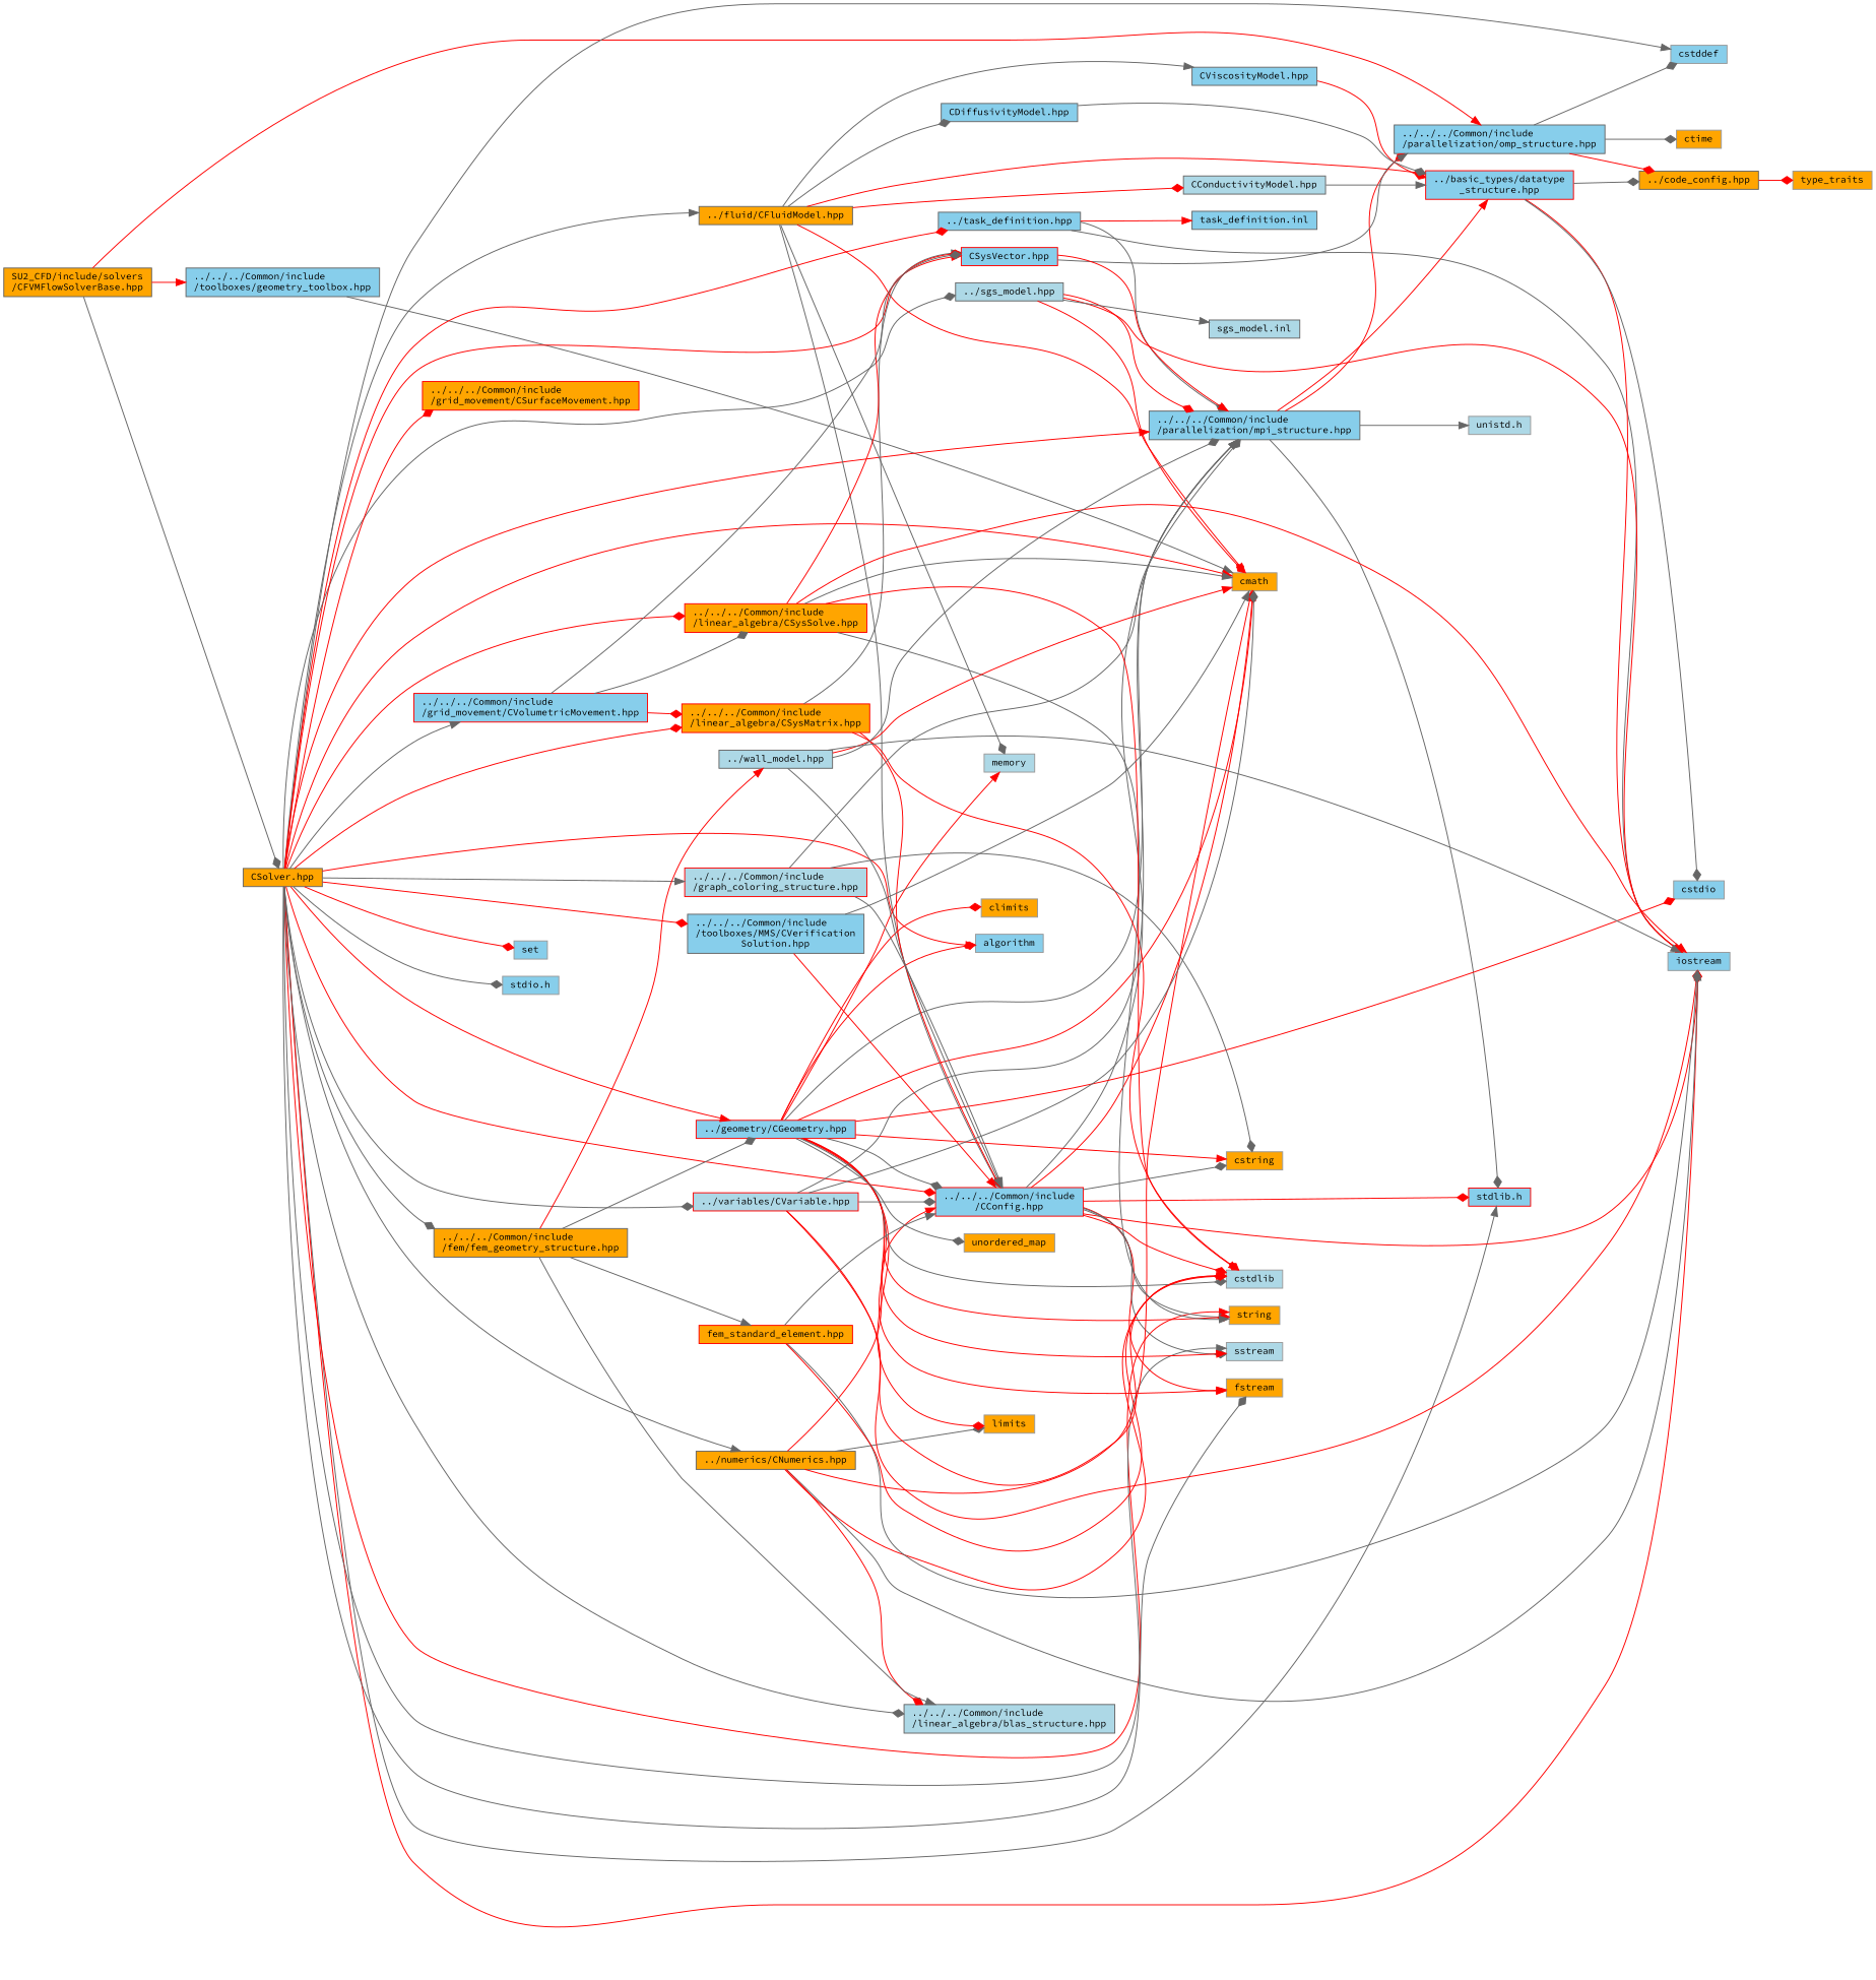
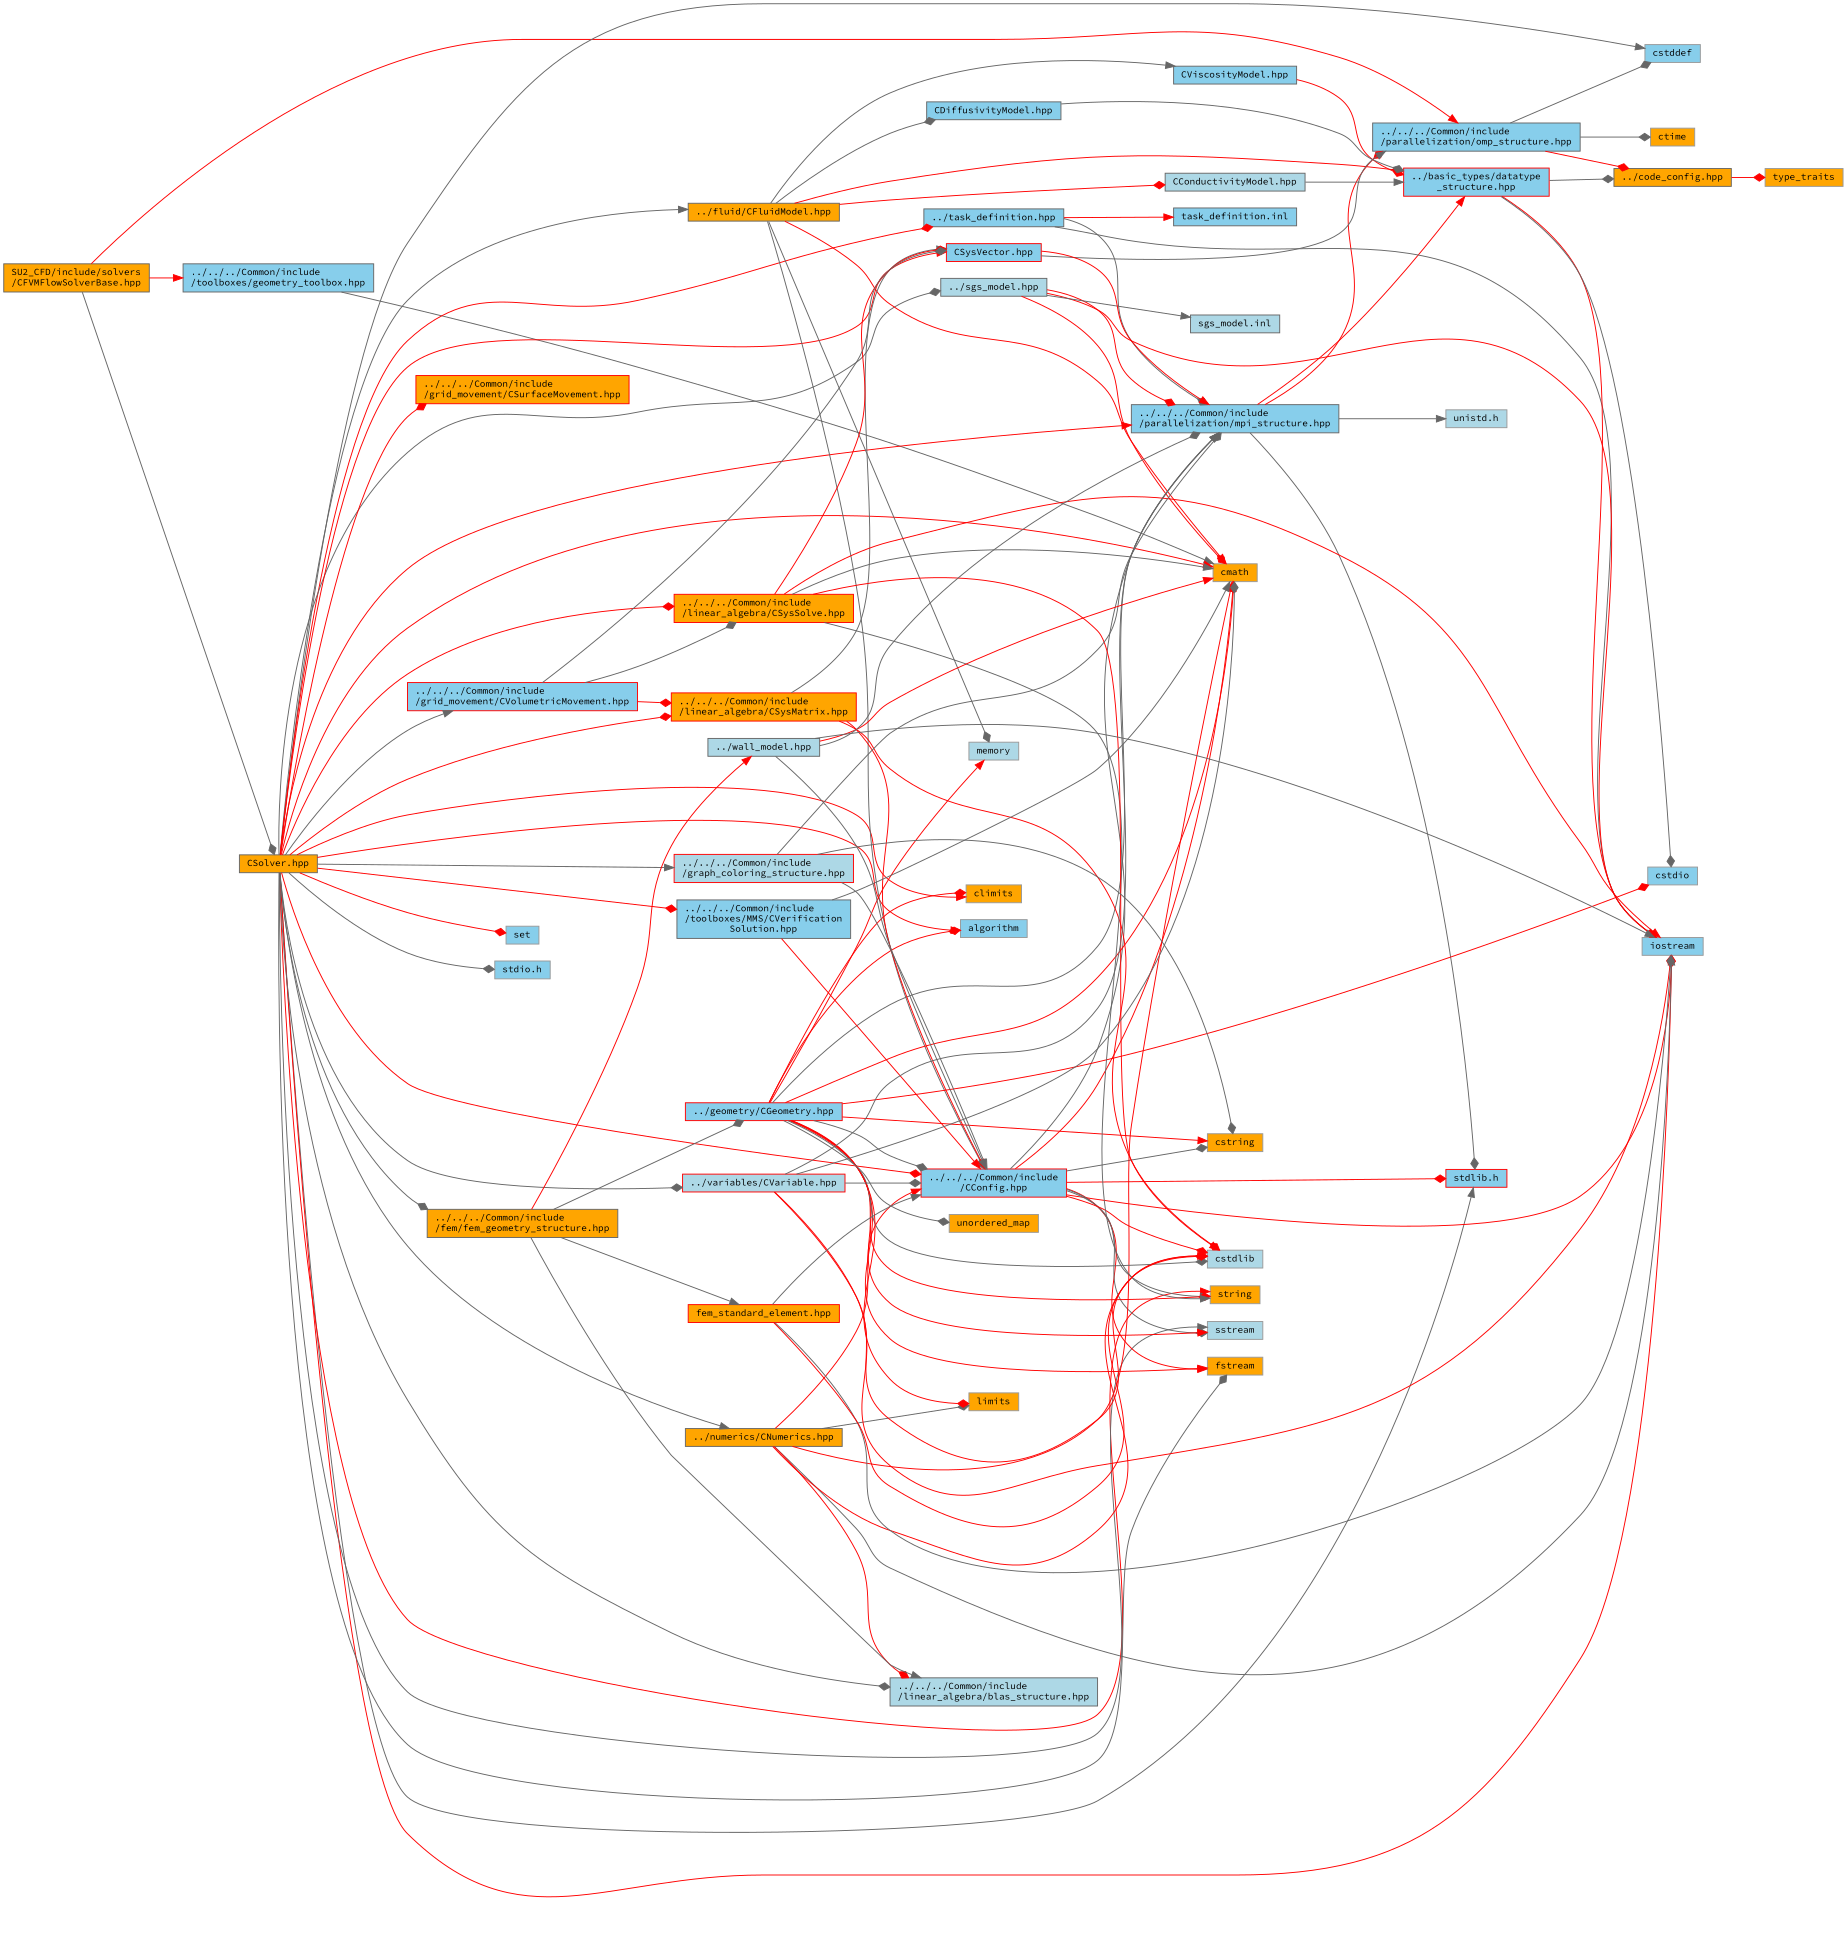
  digraph {
    fontname="Source Code Pro"
    rankdir=LR
    node [color=grey60 fillcolor=skyblue fontname="Source Code Pro" fontsize=10 shape=box style=filled]
    edge [arrowhead=diamond color=red fontname="Source Code Pro" fontsize=10 labelfontname=Helvetica labelfontsize=10 style=solid]
    n1 [color=gray40 fillcolor=orange fontcolor=black height=0.2 label="SU2_CFD/include/solvers\l/CFVMFlowSolverBase.hpp" width=0.4]
    n2 [color=grey40 height=0.2 label="../../../Common/include\l/parallelization/omp_structure.hpp" width=0.4]
    n3 [color=grey40 height=0.2 label="../../../Common/include\l/toolboxes/geometry_toolbox.hpp" width=0.4]
    n4 [color=grey40 fillcolor=orange height=0.2 label="CSolver.hpp" width=0.4]
    n5 [height=0.2 label=cstddef width=0.4]
    n6 [color=grey40 fillcolor=orange height=0.2 label="../code_config.hpp" width=0.4]
    n7 [fillcolor=orange height=0.2 label=ctime width=0.4]
    n8 [fillcolor=orange height=0.2 label=cmath width=0.4]
    n9 [color=grey40 height=0.2 label="../../../Common/include\l/parallelization/mpi_structure.hpp" width=0.4]
    n10 [color=red height=0.2 label="stdlib.h" width=0.4]
    n11 [height=0.2 label=iostream width=0.4]
    n12 [fillcolor=orange height=0.2 label=string width=0.4]
    n13 [fillcolor=orange height=0.2 label=fstream width=0.4]
    n14 [fillcolor=lightblue height=0.2 label=sstream width=0.4]
    n15 [height=0.2 label=algorithm width=0.4]
    n16 [height=0.2 label=set width=0.4]
    n17 [height=0.2 label="stdio.h" width=0.4]
    n18 [color=grey40 fillcolor=orange height=0.2 label="../fluid/CFluidModel.hpp" width=0.4]
    n19 [color=red height=0.2 label="../../../Common/include\l/CConfig.hpp" width=0.4]
    n20 [color=grey40 height=0.2 label="../task_definition.hpp" width=0.4]
    n21 [color=grey40 fillcolor=orange height=0.2 label="../numerics/CNumerics.hpp" width=0.4]
    n22 [color=grey40 fillcolor=lightblue height=0.2 label="../../../Common/include\l/linear_algebra/blas_structure.hpp" width=0.4]
    n23 [color=grey40 fillcolor=lightblue height=0.2 label="../sgs_model.hpp" width=0.4]
    n24 [color=grey40 fillcolor=orange height=0.2 label="../../../Common/include\l/fem/fem_geometry_structure.hpp" width=0.4]
    n25 [color=red height=0.2 label="../geometry/CGeometry.hpp" width=0.4]
    n26 [color=red fillcolor=orange height=0.2 label="../../../Common/include\l/linear_algebra/CSysMatrix.hpp" width=0.4]
    n27 [color=red height=0.2 label="CSysVector.hpp" width=0.4]
    n28 [color=red fillcolor=orange height=0.2 label="../../../Common/include\l/linear_algebra/CSysSolve.hpp" width=0.4]
    n29 [color=red fillcolor=orange height=0.2 label="../../../Common/include\l/grid_movement/CSurfaceMovement.hpp" width=0.4]
    n30 [color=red height=0.2 label="../../../Common/include\l/grid_movement/CVolumetricMovement.hpp" width=0.4]
    n31 [color=red fillcolor=lightblue height=0.2 label="../../../Common/include\l/graph_coloring_structure.hpp" width=0.4]
    n32 [color=grey40 height=0.2 label="../../../Common/include\l/toolboxes/MMS/CVerification\lSolution.hpp" width=0.4]
    n33 [color=red fillcolor=lightblue height=0.2 label="../variables/CVariable.hpp" width=0.4]
    n34 [fillcolor=orange height=0.2 label=type_traits width=0.4]
    n35 [color=red height=0.2 label="../basic_types/datatype\l_structure.hpp" width=0.4]
    n36 [fillcolor=lightblue height=0.2 label="unistd.h" width=0.4]
    n37 [fillcolor=lightblue height=0.2 label=memory width=0.4]
    n38 [color=grey40 fillcolor=lightblue height=0.2 label="CConductivityModel.hpp" width=0.4]
    n39 [color=grey40 height=0.2 label="CViscosityModel.hpp" width=0.4]
    n40 [color=grey40 height=0.2 label="CDiffusivityModel.hpp" width=0.4]
    n41 [fillcolor=lightblue height=0.2 label=cstdlib width=0.4]
    n42 [fillcolor=orange height=0.2 label=cstring width=0.4]
    n43 [color=grey40 height=0.2 label="task_definition.inl" width=0.4]
    n44 [fillcolor=orange height=0.2 label=limits width=0.4]
    n45 [color=grey40 fillcolor=lightblue height=0.2 label="sgs_model.inl" width=0.4]
    n46 [color=red fillcolor=orange height=0.2 label="fem_standard_element.hpp" width=0.4]
    n47 [color=grey40 fillcolor=lightblue height=0.2 label="../wall_model.hpp" width=0.4]
    n48 [height=0.2 label=cstdio width=0.4]
    n49 [fillcolor=orange height=0.2 label=climits width=0.4]
    n50 [fillcolor=orange height=0.2 label=unordered_map width=0.4]
    n1 -> n2 [arrowhead=normal]
    n1 -> n3 [arrowhead=normal]
    n1 -> n4 [color=gray40]
    n2 -> n5 [color=gray40]
    n2 -> n6
    n2 -> n7 [color=gray40]
    n3 -> n8 [arrowhead=normal color=gray40]
    n4 -> n5 [arrowhead=normal color=gray40]
    n4 -> n8 [arrowhead=normal]
    n4 -> n9 [arrowhead=normal]
    n4 -> n10 [arrowhead=normal color=gray40]
    n4 -> n11
    n4 -> n12 [arrowhead=normal]
    n4 -> n13 [color=gray40]
    n4 -> n14 [arrowhead=normal color=gray40]
    n4 -> n15 [arrowhead=normal]
    n4 -> n16
    n4 -> n17 [color=gray40]
    n4 -> n18 [arrowhead=normal color=gray40]
    n4 -> n19
    n4 -> n20
    n4 -> n21 [arrowhead=normal color=gray40]
    n4 -> n22 [color=gray40]
    n4 -> n23 [color=gray40]
    n4 -> n24 [color=gray40]
-   n4 -> n25 [arrowhead=normal]
+   n4 -> n49 [arrowhead=normal]
    n4 -> n26
    n4 -> n27 [arrowhead=normal]
    n4 -> n28
    n4 -> n29
    n4 -> n30 [arrowhead=normal color=gray40]
    n4 -> n31 [arrowhead=normal color=gray40]
    n4 -> n32
    n4 -> n33 [color=gray40]
    n6 -> n34
    n9 -> n2
    n9 -> n10 [color=gray40]
    n9 -> n35 [arrowhead=normal]
    n9 -> n36 [arrowhead=normal color=gray40]
    n18 -> n8 [arrowhead=normal]
    n18 -> n19 [color=gray40]
    n18 -> n35
    n18 -> n37 [color=gray40]
    n18 -> n38
    n18 -> n39 [arrowhead=normal color=gray40]
    n18 -> n40 [color=gray40]
    n19 -> n8 [arrowhead=normal]
    n19 -> n9 [arrowhead=normal color=gray40]
    n19 -> n10
    n19 -> n11
    n19 -> n12 [arrowhead=normal color=gray40]
    n19 -> n13 [arrowhead=normal]
    n19 -> n14 [color=gray40]
    n19 -> n41
    n19 -> n42 [color=gray40]
    n20 -> n9 [color=gray40]
    n20 -> n11 [arrowhead=normal color=gray40]
    n20 -> n43 [arrowhead=normal]
    n21 -> n8 [arrowhead=normal]
    n21 -> n11 [arrowhead=normal color=gray40]
    n21 -> n19 [arrowhead=normal]
    n21 -> n22
    n21 -> n41
    n21 -> n44 [color=gray40]
    n23 -> n8
    n23 -> n9
    n23 -> n11 [arrowhead=normal]
    n23 -> n45 [arrowhead=normal color=gray40]
    n24 -> n22 [arrowhead=normal color=gray40]
    n24 -> n25 [color=gray40]
    n24 -> n46 [arrowhead=normal color=gray40]
    n24 -> n47 [arrowhead=normal]
    n25 -> n8
    n25 -> n9 [arrowhead=normal color=gray40]
    n25 -> n12
    n25 -> n13 [arrowhead=normal]
    n25 -> n14 [arrowhead=normal]
    n25 -> n15
    n25 -> n19 [color=gray40]
    n25 -> n37 [arrowhead=normal]
    n25 -> n41 [color=gray40]
    n25 -> n42 [arrowhead=normal]
    n25 -> n44
    n25 -> n48
    n25 -> n49
    n25 -> n50 [color=gray40]
    n26 -> n19 [arrowhead=normal]
    n26 -> n27 [arrowhead=normal color=gray40]
    n26 -> n41
    n27 -> n2 [arrowhead=normal color=gray40]
    n27 -> n9 [arrowhead=normal]
    n28 -> n8 [arrowhead=normal color=gray40]
    n28 -> n11 [arrowhead=normal]
    n28 -> n12 [arrowhead=normal color=gray40]
    n28 -> n27
    n28 -> n41 [arrowhead=normal]
    n30 -> n26
    n30 -> n27 [color=gray40]
    n30 -> n28 [color=gray40]
    n31 -> n9 [color=gray40]
    n31 -> n19 [arrowhead=normal color=gray40]
    n31 -> n42 [color=gray40]
    n32 -> n8 [arrowhead=normal color=gray40]
    n32 -> n19 [arrowhead=normal]
    n33 -> n8 [color=gray40]
    n33 -> n9 [arrowhead=normal color=gray40]
    n33 -> n11
    n33 -> n19 [color=gray40]
    n33 -> n41
    n35 -> n6 [color=gray40]
    n35 -> n11
    n35 -> n48 [color=gray40]
    n38 -> n35 [arrowhead=normal color=gray40]
    n39 -> n35
    n40 -> n35 [color=gray40]
    n46 -> n11 [color=gray40]
    n46 -> n19 [arrowhead=normal color=gray40]
    n46 -> n41 [arrowhead=normal]
    n47 -> n8 [arrowhead=normal]
    n47 -> n9 [color=gray40]
    n47 -> n11 [arrowhead=normal color=gray40]
    n47 -> n19 [arrowhead=normal color=gray40]
  }
